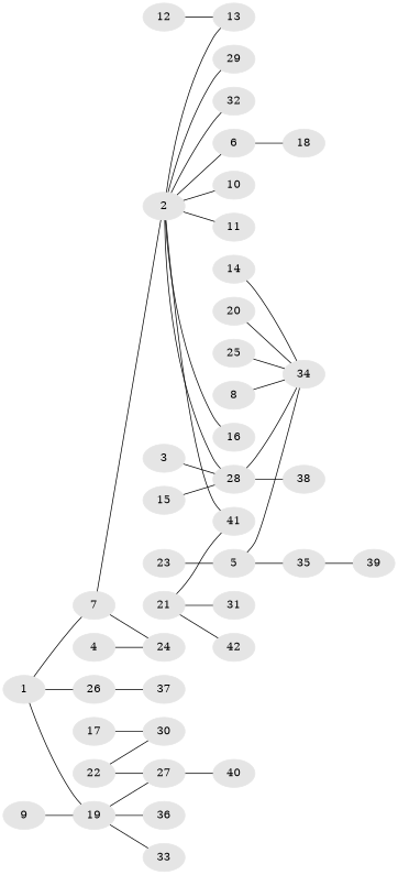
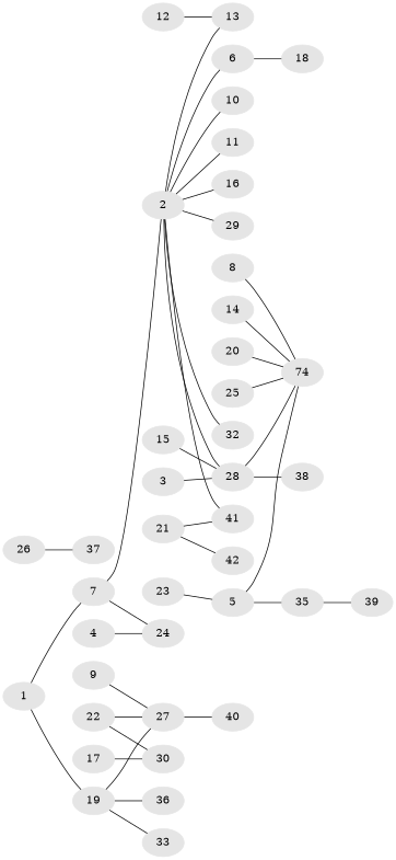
  graph {
    rankdir=LR
    node [color=gray90 style=filled]
    edge [weight=1.0]
    1
    7
    19
    26
    2
    6
    10
    11
    13
    16
    28
    29
    32
    41
    24
    27
    33
    36
    37
    18
-   34
+   34 [label=74]
    38
    3
    4
    5
    35
    39
    8
    9
    12
    14
    15
    17
    30
    40
    20
    21
-   31
    42
    22
    23
    25
    1 -- 7
    1 -- 19
-   1 -- 26
    7 -- 2
    7 -- 24
    19 -- 27
    19 -- 33
    19 -- 36
    26 -- 37
    2 -- 6
    2 -- 10
    2 -- 11
    2 -- 13
    2 -- 16
    2 -- 28
    2 -- 29
    2 -- 32
    2 -- 41
    6 -- 18
    28 -- 34
    28 -- 38
    27 -- 40
    3 -- 28
    4 -- 24
    5 -- 34
    5 -- 35
    35 -- 39
    8 -- 34
-   9 -- 19
+   9 -- 27
    12 -- 13
    14 -- 34
    15 -- 28
    17 -- 30
    20 -- 34
    21 -- 41
-   21 -- 31
    21 -- 42
    22 -- 27
    22 -- 30
    23 -- 5
    25 -- 34
  }
